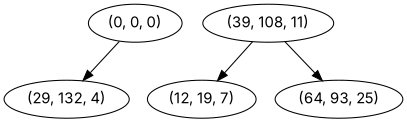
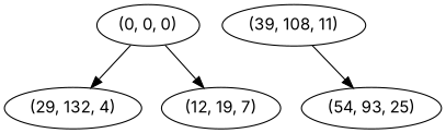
  digraph {
    fontname=Inter
    node [fontname=Inter]
    edge [fontname=Inter]
    "(0, 0, 0)"
    "(12, 19, 7)"
    "(29, 132, 4)"
    "(39, 108, 11)"
-   "(54, 93, 25)" [label="(64, 93, 25)"]
-   "(39, 108, 11)" -> "(12, 19, 7)"
+   "(54, 93, 25)"
+   "(0, 0, 0)" -> "(12, 19, 7)"
    "(0, 0, 0)" -> "(29, 132, 4)"
    "(39, 108, 11)" -> "(54, 93, 25)"
  }
